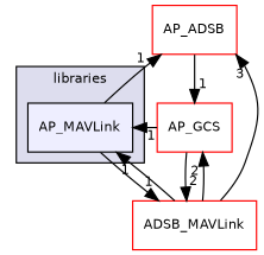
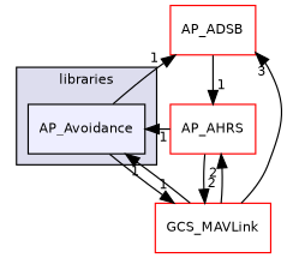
  digraph {
    compound=true
    node [fillcolor=white fontname=Helvetica fontsize=10 shape=box style=filled color=red]
    edge [headlabel=1 labeldistance=1.5 labelfontname=Helvetica labelfontsize=10]
-   n1 [fillcolor="#eeeeff" label=AP_MAVLink pencolor=black color=""]
+   n1 [fillcolor="#eeeeff" label=AP_Avoidance pencolor=black color=""]
    n2 [label=AP_ADSB fillcolor="" style=""]
-   n3 [label=ADSB_MAVLink]
-   n4 [label=AP_GCS]
+   n3 [label=GCS_MAVLink]
+   n4 [label=AP_AHRS]
    subgraph cluster_1 {
      bgcolor="#ddddee"
      fontname=Helvetica
      fontsize=10
      label=libraries
      pencolor=black
      n1
    }
    n1 -> n2
    n1 -> n3
    n2 -> n4
    n3 -> n1
    n3 -> n2 [headlabel=3]
    n3 -> n4 [headlabel=2]
    n4 -> n1
    n4 -> n3 [headlabel=2]
  }
